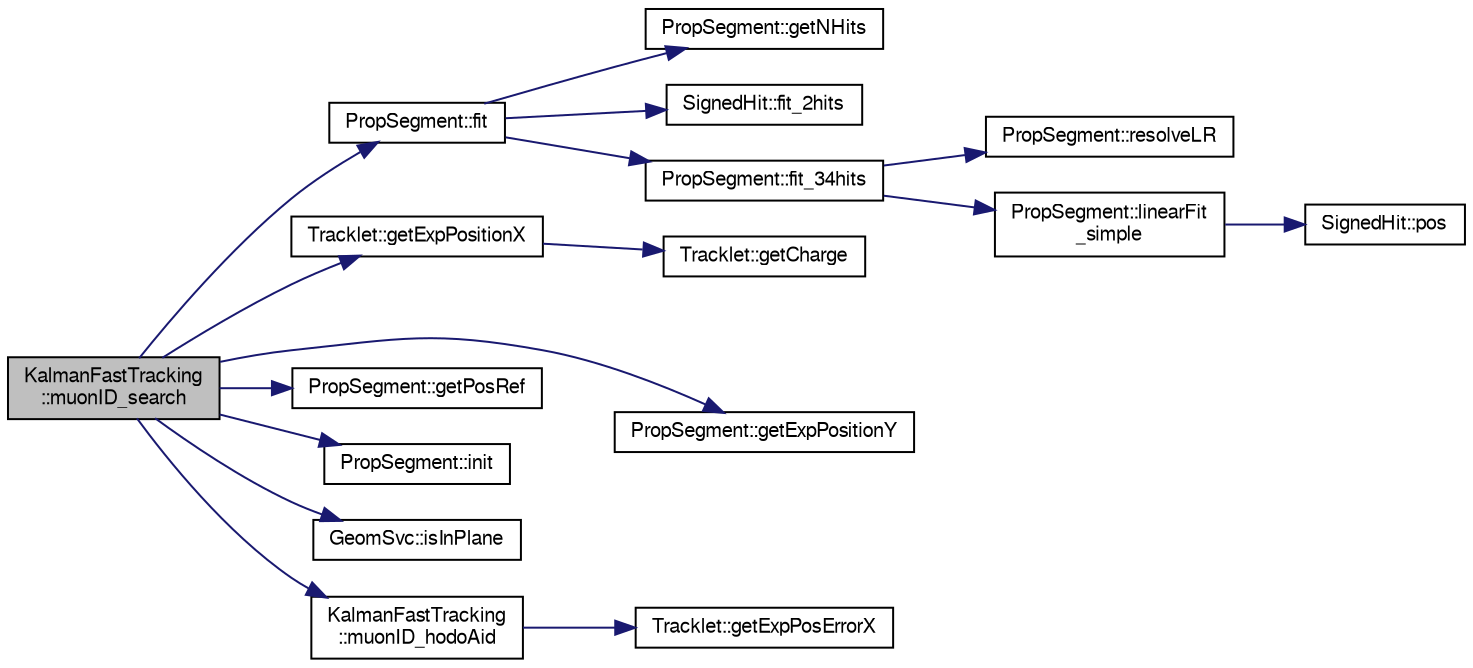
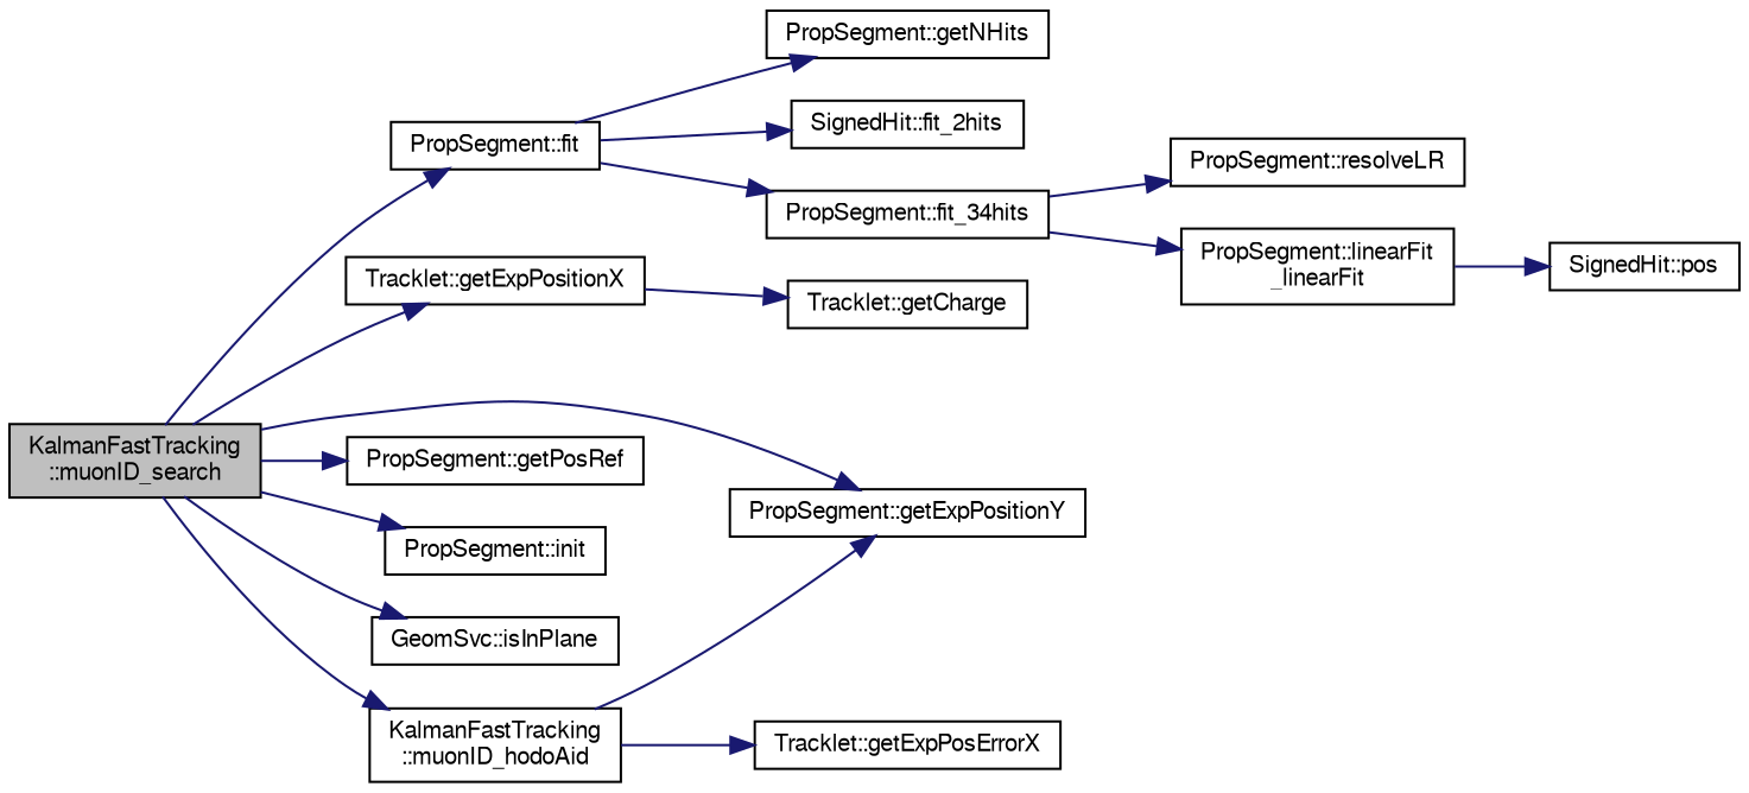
  digraph {
    rankdir=LR
    node [color=black fontname=FreeSans fontsize=10 shape=record]
    edge [color=midnightblue fontname=FreeSans fontsize=10 labelfontname=FreeSans labelfontsize=10 style=solid]
    n1 [fillcolor=grey75 fontcolor=black height=0.2 label="KalmanFastTracking\l::muonID_search" style=filled width=0.4]
    n2 [height=0.2 label="PropSegment::fit" width=0.4]
    n3 [height=0.2 label="Tracklet::getExpPositionX" width=0.4]
    n4 [height=0.2 label="PropSegment::getExpPositionY" width=0.4]
    n5 [height=0.2 label="PropSegment::getPosRef" width=0.4]
    n6 [height=0.2 label="PropSegment::init" width=0.4]
    n7 [height=0.2 label="GeomSvc::isInPlane" width=0.4]
    n8 [height=0.2 label="KalmanFastTracking\l::muonID_hodoAid" width=0.4]
    n9 [height=0.2 label="PropSegment::getNHits" width=0.4]
    n10 [height=0.2 label="SignedHit::fit_2hits" width=0.4]
    n11 [height=0.2 label="PropSegment::fit_34hits" width=0.4]
    n12 [height=0.2 label="Tracklet::getCharge" width=0.4]
    n13 [height=0.2 label="Tracklet::getExpPosErrorX" width=0.4]
    n14 [height=0.2 label="PropSegment::resolveLR" width=0.4]
-   n15 [height=0.2 label="PropSegment::linearFit\l_simple" width=0.4]
+   n15 [height=0.2 label="PropSegment::linearFit\l_linearFit" width=0.4]
    n16 [height=0.2 label="SignedHit::pos" width=0.4]
    n1 -> n2
    n1 -> n3
    n1 -> n4
    n1 -> n5
    n1 -> n6
    n1 -> n7
    n1 -> n8
    n2 -> n9
    n2 -> n10
    n2 -> n11
    n3 -> n12
+   n8 -> n4
    n8 -> n13
    n11 -> n14
    n11 -> n15
    n15 -> n16
  }
